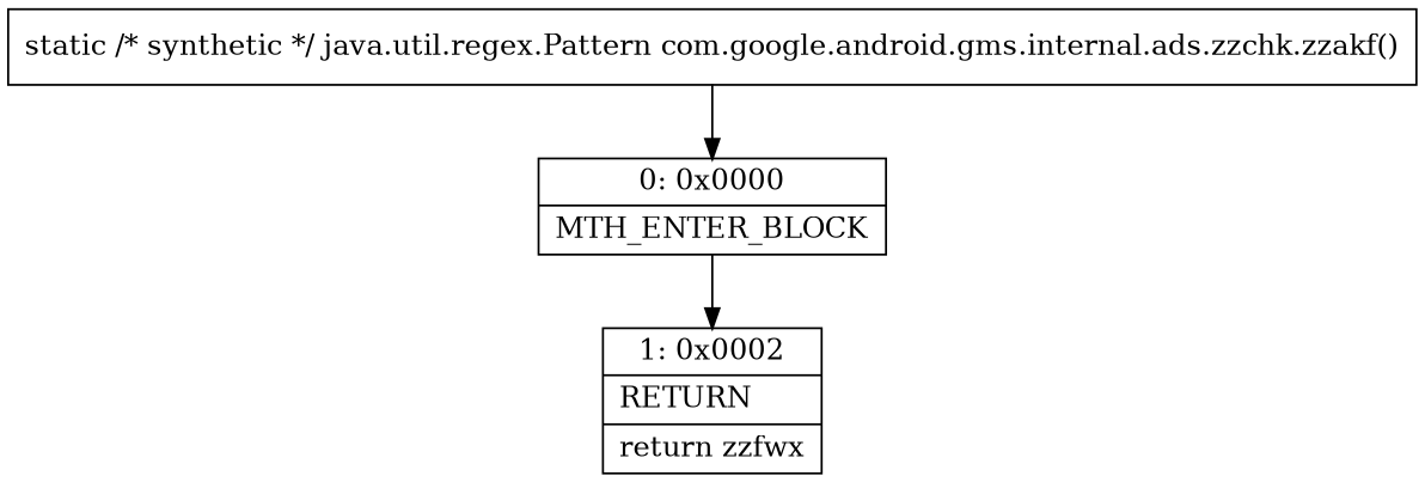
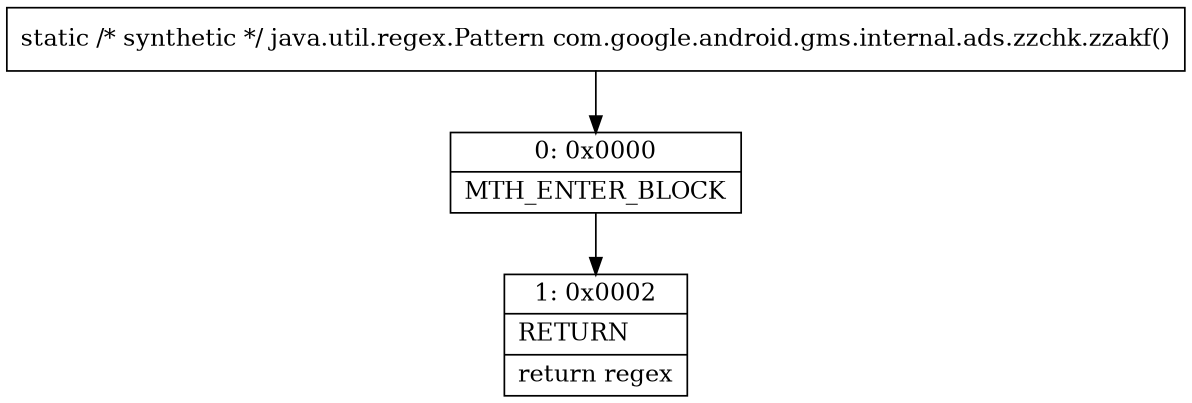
  digraph {
    node [shape=record]
    n1 [label="{0\:\ 0x0000|MTH_ENTER_BLOCK\l}"]
-   n2 [label="{1\:\ 0x0002|RETURN\l|return zzfwx\l}"]
+   n2 [label="{1\:\ 0x0002|RETURN\l|return regex\l}"]
    n3 [label="{static \/* synthetic *\/ java.util.regex.Pattern com.google.android.gms.internal.ads.zzchk.zzakf() }"]
    n1 -> n2
    n3 -> n1
  }
